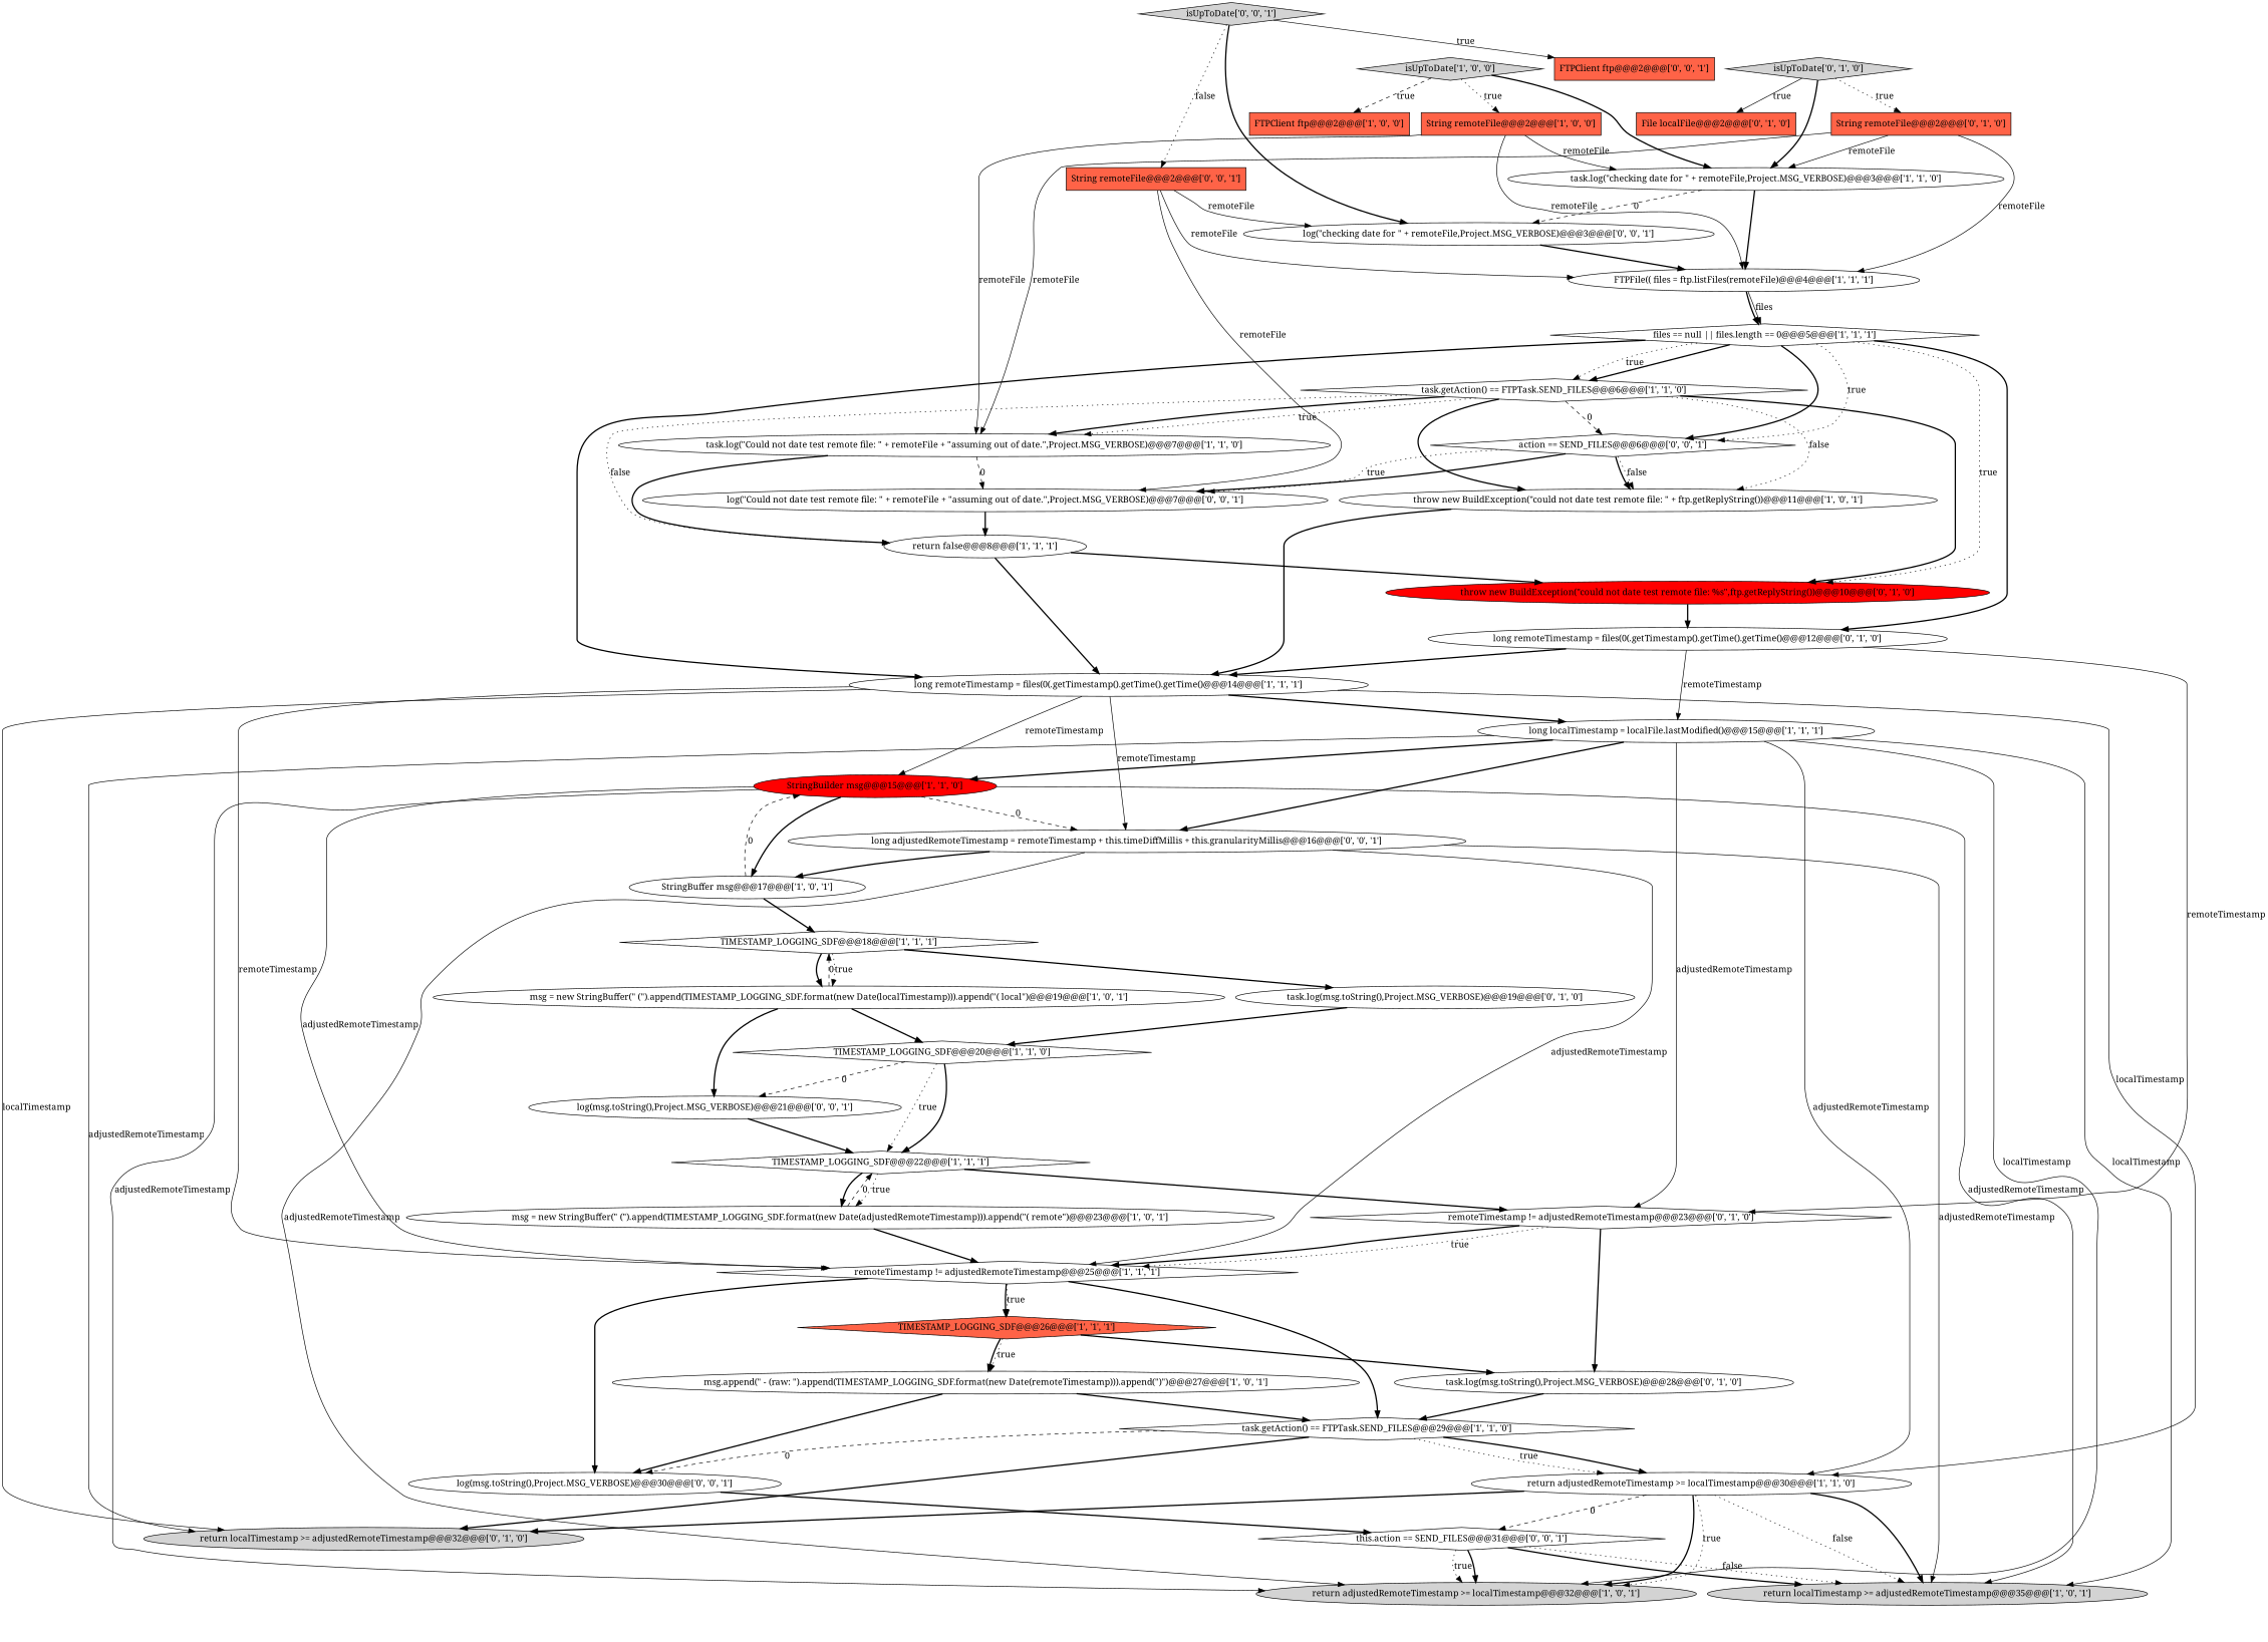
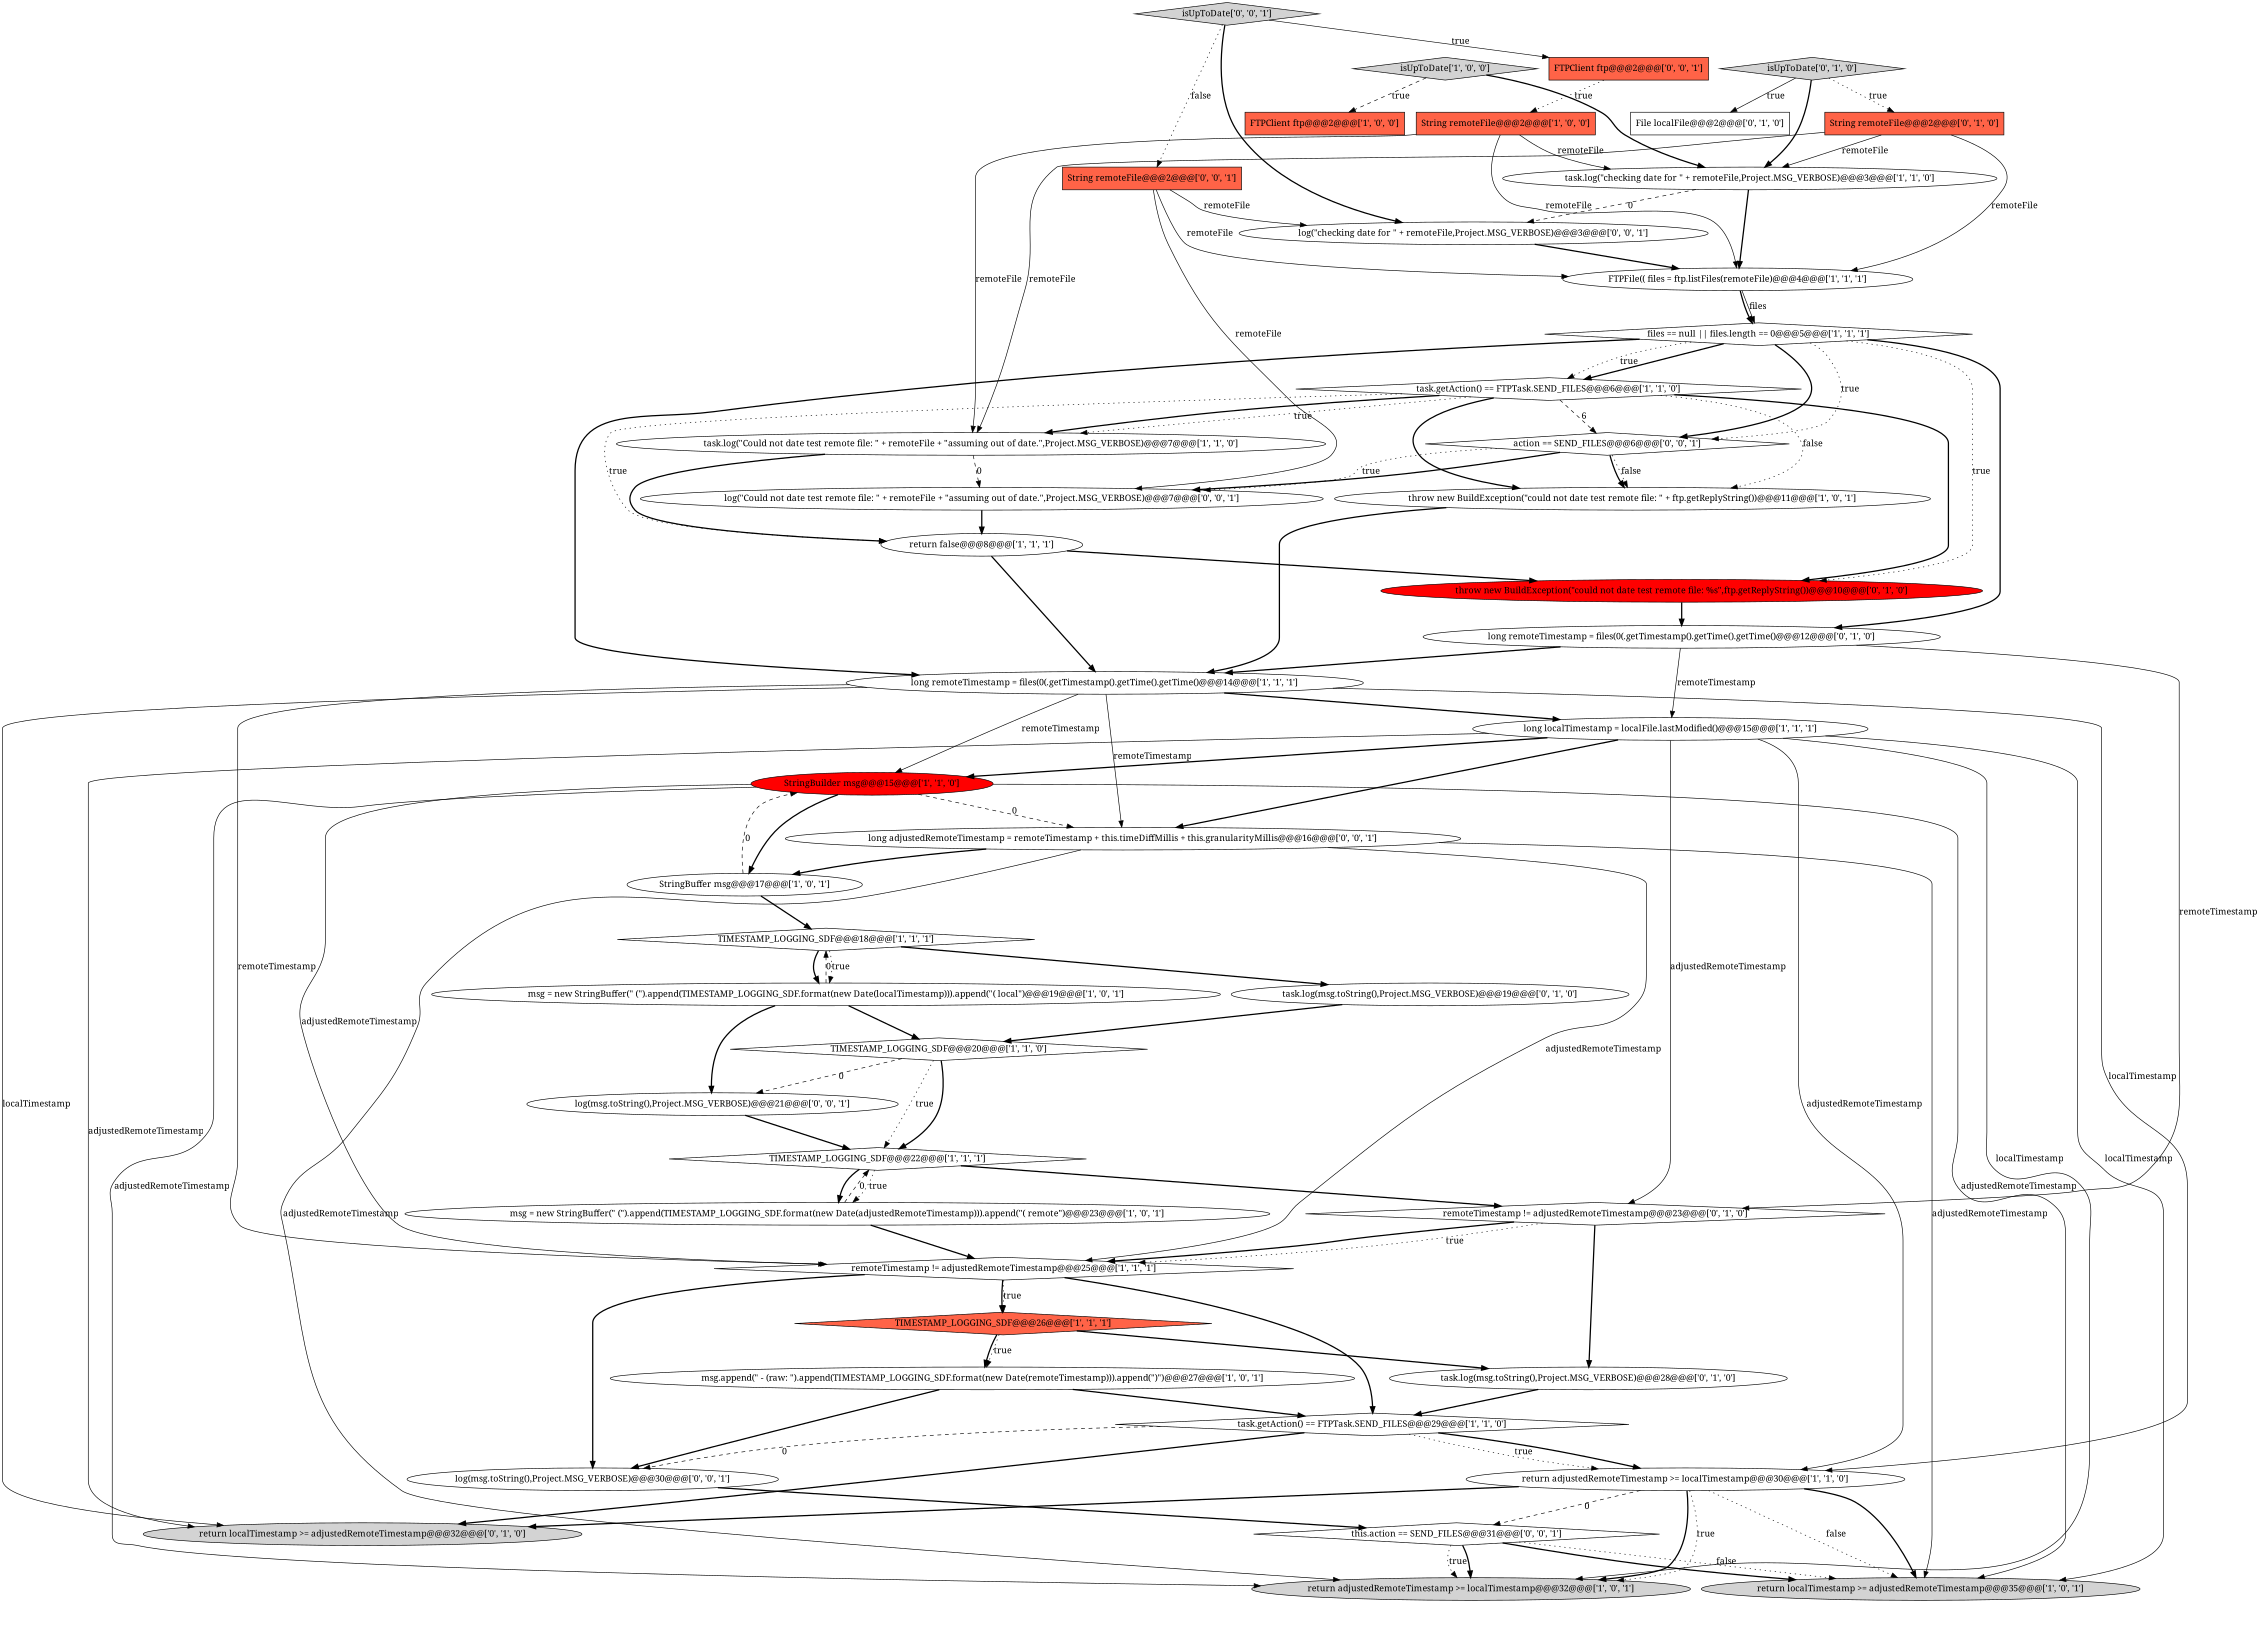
  digraph {
    fontname="Noto Serif"
    node [fillcolor=white fontname="Noto Serif" shape=ellipse style=filled]
    edge [fontname="Noto Serif" style=bold]
    n1 [label="log(\"Could not date test remote file: \" + remoteFile + \"assuming out of date.\",Project.MSG_VERBOSE)@@@7@@@['0', '0', '1']"]
    n2 [label="return false@@@8@@@['1', '1', '1']"]
    n3 [label="long remoteTimestamp = files(0(.getTimestamp().getTime().getTime()@@@14@@@['1', '1', '1']"]
    n4 [fillcolor=red label="throw new BuildException(\"could not date test remote file: %s\",ftp.getReplyString())@@@10@@@['0', '1', '0']"]
    n5 [label="StringBuffer msg@@@17@@@['1', '0', '1']"]
    n6 [label="TIMESTAMP_LOGGING_SDF@@@18@@@['1', '1', '1']" shape=diamond]
    n7 [fillcolor=red label="StringBuilder msg@@@15@@@['1', '1', '0']"]
    n8 [label="msg = new StringBuffer(\" (\").append(TIMESTAMP_LOGGING_SDF.format(new Date(localTimestamp))).append(\"( local\")@@@19@@@['1', '0', '1']"]
    n9 [label="task.log(msg.toString(),Project.MSG_VERBOSE)@@@19@@@['0', '1', '0']"]
    n10 [label="long adjustedRemoteTimestamp = remoteTimestamp + this.timeDiffMillis + this.granularityMillis@@@16@@@['0', '0', '1']"]
    n11 [label="remoteTimestamp != adjustedRemoteTimestamp@@@25@@@['1', '1', '1']" shape=diamond]
    n12 [fillcolor=lightgray label="return localTimestamp >= adjustedRemoteTimestamp@@@35@@@['1', '0', '1']"]
    n13 [fillcolor=lightgray label="return adjustedRemoteTimestamp >= localTimestamp@@@32@@@['1', '0', '1']"]
    n14 [fillcolor=lightgray label="return localTimestamp >= adjustedRemoteTimestamp@@@32@@@['0', '1', '0']"]
    n15 [label="long localTimestamp = localFile.lastModified()@@@15@@@['1', '1', '1']"]
    n16 [label="return adjustedRemoteTimestamp >= localTimestamp@@@30@@@['1', '1', '0']"]
    n17 [fillcolor=tomato label="TIMESTAMP_LOGGING_SDF@@@26@@@['1', '1', '1']" shape=diamond]
    n18 [label="task.getAction() == FTPTask.SEND_FILES@@@29@@@['1', '1', '0']" shape=diamond]
    n19 [label="log(msg.toString(),Project.MSG_VERBOSE)@@@30@@@['0', '0', '1']"]
    n20 [label="remoteTimestamp != adjustedRemoteTimestamp@@@23@@@['0', '1', '0']" shape=diamond]
    n21 [label="this.action == SEND_FILES@@@31@@@['0', '0', '1']" shape=diamond]
    n22 [fillcolor=lightgray label="isUpToDate['1', '0', '0']" shape=diamond]
    n23 [fillcolor=tomato label="FTPClient ftp@@@2@@@['1', '0', '0']" shape=box]
    n24 [fillcolor=tomato label="String remoteFile@@@2@@@['1', '0', '0']" shape=box]
    n25 [label="task.log(\"checking date for \" + remoteFile,Project.MSG_VERBOSE)@@@3@@@['1', '1', '0']"]
    n26 [label="task.log(\"Could not date test remote file: \" + remoteFile + \"assuming out of date.\",Project.MSG_VERBOSE)@@@7@@@['1', '1', '0']"]
    n27 [label="FTPFile(( files = ftp.listFiles(remoteFile)@@@4@@@['1', '1', '1']"]
    n28 [label="log(\"checking date for \" + remoteFile,Project.MSG_VERBOSE)@@@3@@@['0', '0', '1']"]
    n29 [label="task.log(msg.toString(),Project.MSG_VERBOSE)@@@28@@@['0', '1', '0']"]
    n30 [label="msg.append(\" - (raw: \").append(TIMESTAMP_LOGGING_SDF.format(new Date(remoteTimestamp))).append(\")\")@@@27@@@['1', '0', '1']"]
    n31 [label="log(msg.toString(),Project.MSG_VERBOSE)@@@21@@@['0', '0', '1']"]
    n32 [label="TIMESTAMP_LOGGING_SDF@@@20@@@['1', '1', '0']" shape=diamond]
    n33 [label="files == null || files.length == 0@@@5@@@['1', '1', '1']" shape=diamond]
    n34 [label="long remoteTimestamp = files(0(.getTimestamp().getTime().getTime()@@@12@@@['0', '1', '0']"]
    n35 [label="action == SEND_FILES@@@6@@@['0', '0', '1']" shape=diamond]
    n36 [label="task.getAction() == FTPTask.SEND_FILES@@@6@@@['1', '1', '0']" shape=diamond]
    n37 [label="TIMESTAMP_LOGGING_SDF@@@22@@@['1', '1', '1']" shape=diamond]
    n38 [label="msg = new StringBuffer(\" (\").append(TIMESTAMP_LOGGING_SDF.format(new Date(adjustedRemoteTimestamp))).append(\"( remote\")@@@23@@@['1', '0', '1']"]
    n39 [fillcolor=tomato label="String remoteFile@@@2@@@['0', '0', '1']" shape=box]
    n40 [label="throw new BuildException(\"could not date test remote file: \" + ftp.getReplyString())@@@11@@@['1', '0', '1']"]
    n41 [fillcolor=lightgray label="isUpToDate['0', '0', '1']" shape=diamond]
    n42 [fillcolor=tomato label="FTPClient ftp@@@2@@@['0', '0', '1']" shape=box]
-   n43 [fillcolor=tomato label="File localFile@@@2@@@['0', '1', '0']" shape=box]
+   n43 [label="File localFile@@@2@@@['0', '1', '0']" shape=box]
    n44 [fillcolor=lightgray label="isUpToDate['0', '1', '0']" shape=diamond]
    n45 [fillcolor=tomato label="String remoteFile@@@2@@@['0', '1', '0']" shape=box]
    n1 -> n2
    n2 -> n3
    n2 -> n4
    n3 -> n7 [label=remoteTimestamp style=solid]
    n3 -> n10 [label=remoteTimestamp style=solid]
    n3 -> n11 [label=remoteTimestamp style=solid]
    n3 -> n14 [label=localTimestamp style=solid]
    n3 -> n15
    n3 -> n16 [label=localTimestamp style=solid]
    n4 -> n34
    n5 -> n6
    n5 -> n7 [label=0 style=dashed]
    n6 -> n8 [label=true style=dotted]
    n6 -> n8
    n6 -> n9
    n7 -> n5
    n7 -> n10 [label=0 style=dashed]
    n7 -> n11 [label=adjustedRemoteTimestamp style=solid]
    n7 -> n12 [label=adjustedRemoteTimestamp style=solid]
    n7 -> n13 [label=adjustedRemoteTimestamp style=solid]
    n8 -> n6 [label=0 style=dashed]
    n8 -> n31
    n8 -> n32
    n9 -> n32
    n10 -> n5
    n10 -> n11 [label=adjustedRemoteTimestamp style=solid]
    n10 -> n12 [label=adjustedRemoteTimestamp style=solid]
    n10 -> n13 [label=adjustedRemoteTimestamp style=solid]
    n11 -> n17 [label=true style=dotted]
    n11 -> n17
    n11 -> n18
    n11 -> n19
    n15 -> n7
    n15 -> n10
    n15 -> n12 [label=localTimestamp style=solid]
    n15 -> n13 [label=localTimestamp style=solid]
    n15 -> n14 [label=adjustedRemoteTimestamp style=solid]
    n15 -> n16 [label=adjustedRemoteTimestamp style=solid]
    n15 -> n20 [label=adjustedRemoteTimestamp style=solid]
    n16 -> n12
    n16 -> n12 [label=false style=dotted]
    n16 -> n13 [label=true style=dotted]
    n16 -> n13
    n16 -> n14
    n16 -> n21 [label=0 style=dashed]
    n17 -> n29
    n17 -> n30 [label=true style=dotted]
    n17 -> n30
    n18 -> n14
    n18 -> n16
    n18 -> n16 [label=true style=dotted]
    n18 -> n19 [label=0 style=dashed]
    n19 -> n21
    n20 -> n11 [label=true style=dotted]
    n20 -> n11
    n20 -> n29
    n21 -> n12 [label=false style=dotted]
    n21 -> n12
    n21 -> n13 [label=true style=dotted]
    n21 -> n13
    n22 -> n23 [label=true style=dashed]
-   n22 -> n24 [label=true style=dotted]
+   n42 -> n24 [label=true style=dotted]
    n22 -> n25
    n24 -> n25 [label=remoteFile style=solid]
    n24 -> n26 [label=remoteFile style=solid]
    n24 -> n27 [label=remoteFile style=solid]
    n25 -> n27
    n25 -> n28 [label=0 style=dashed]
    n26 -> n1 [label=0 style=dashed]
    n26 -> n2
    n27 -> n33
    n27 -> n33 [label=files style=solid]
    n28 -> n27
    n29 -> n18
    n30 -> n18
    n30 -> n19
    n31 -> n37
    n32 -> n31 [label=0 style=dashed]
    n32 -> n37 [label=true style=dotted]
    n32 -> n37
    n33 -> n3
    n33 -> n4 [label=true style=dotted]
    n33 -> n34
    n33 -> n35 [label=true style=dotted]
    n33 -> n35
    n33 -> n36
    n33 -> n36 [label=true style=dotted]
    n34 -> n3
    n34 -> n15 [label=remoteTimestamp style=solid]
    n34 -> n20 [label=remoteTimestamp style=solid]
    n35 -> n1
    n35 -> n1 [label=true style=dotted]
    n35 -> n40
    n35 -> n40 [label=false style=dotted]
-   n36 -> n2 [label=false style=dotted]
+   n36 -> n2 [label=true style=dotted]
    n36 -> n4
    n36 -> n26 [label=true style=dotted]
    n36 -> n26
-   n36 -> n35 [label=0 style=dashed]
+   n36 -> n35 [label=6 style=dashed]
    n36 -> n40 [label=false style=dotted]
    n36 -> n40
    n37 -> n20
    n37 -> n38 [label=true style=dotted]
    n37 -> n38
    n38 -> n11
    n38 -> n37 [label=0 style=dashed]
    n39 -> n1 [label=remoteFile style=solid]
    n39 -> n27 [label=remoteFile style=solid]
    n39 -> n28 [label=remoteFile style=solid]
    n40 -> n3
    n41 -> n28
    n41 -> n39 [label=false style=dotted]
    n41 -> n42 [label=true style=solid]
    n44 -> n25
    n44 -> n43 [label=true style=solid]
    n44 -> n45 [label=true style=dotted]
    n45 -> n25 [label=remoteFile style=solid]
    n45 -> n26 [label=remoteFile style=solid]
    n45 -> n27 [label=remoteFile style=solid]
  }
